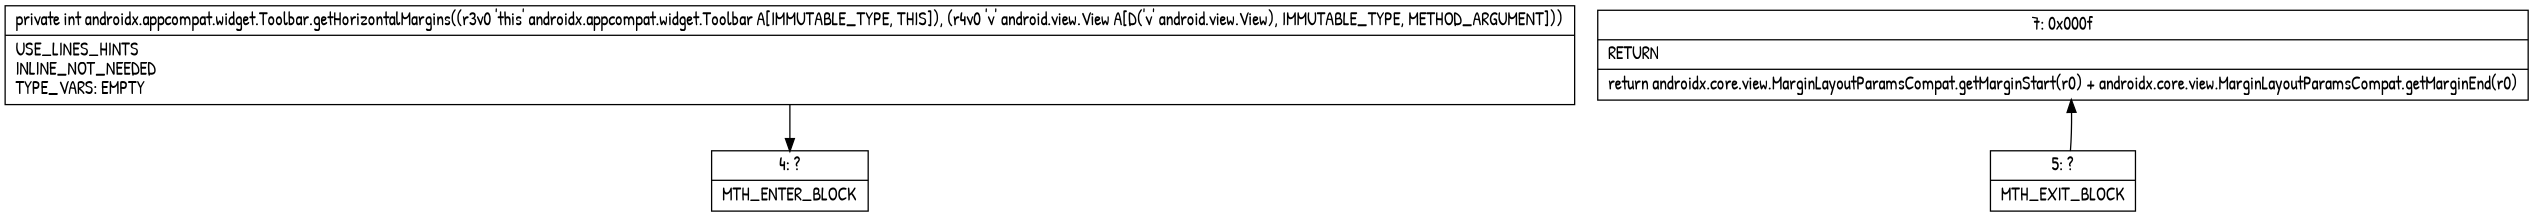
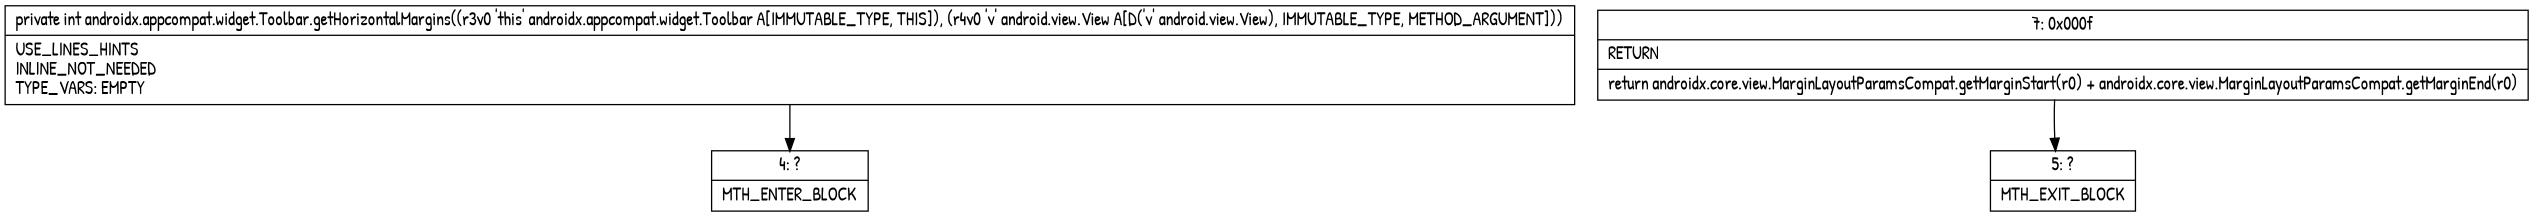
  digraph {
    fontname="Patrick Hand"
    node [fontname="Patrick Hand" shape=record]
    edge [fontname="Patrick Hand"]
    n1 [label="{4\:\ ?|MTH_ENTER_BLOCK\l}"]
    n2 [label="{7\:\ 0x000f|RETURN\l|return androidx.core.view.MarginLayoutParamsCompat.getMarginStart(r0) + androidx.core.view.MarginLayoutParamsCompat.getMarginEnd(r0)\l}"]
    n3 [label="{5\:\ ?|MTH_EXIT_BLOCK\l}"]
    n4 [label="{private int androidx.appcompat.widget.Toolbar.getHorizontalMargins((r3v0 'this' androidx.appcompat.widget.Toolbar A[IMMUTABLE_TYPE, THIS]), (r4v0 'v' android.view.View A[D('v' android.view.View), IMMUTABLE_TYPE, METHOD_ARGUMENT]))  | USE_LINES_HINTS\lINLINE_NOT_NEEDED\lTYPE_VARS: EMPTY\l}"]
-   n3 -> n2
+   n2 -> n3
    n4 -> n1
  }
